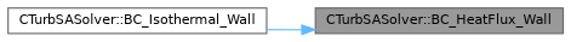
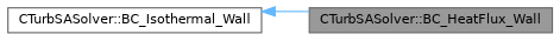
  digraph {
    rankdir=RL
    node [fontname=Helvetica fontsize=10 shape=box style=filled]
    n1 [color=gray40 fillcolor=grey60 fontcolor=black height=0.2 label="CTurbSASolver::BC_HeatFlux_Wall" width=0.4]
    n2 [color=grey40 fillcolor=white height=0.2 label="CTurbSASolver::BC_Isothermal_Wall" width=0.4]
-   n1 -> n2 [color=steelblue1 dir=back fontname=Helvetica fontsize=10 labelfontname=Helvetica labelfontsize=10 style=solid]
+   n2 -> n1 [color=steelblue1 dir=back fontname=Helvetica fontsize=10 labelfontname=Helvetica labelfontsize=10 style=solid]
  }
